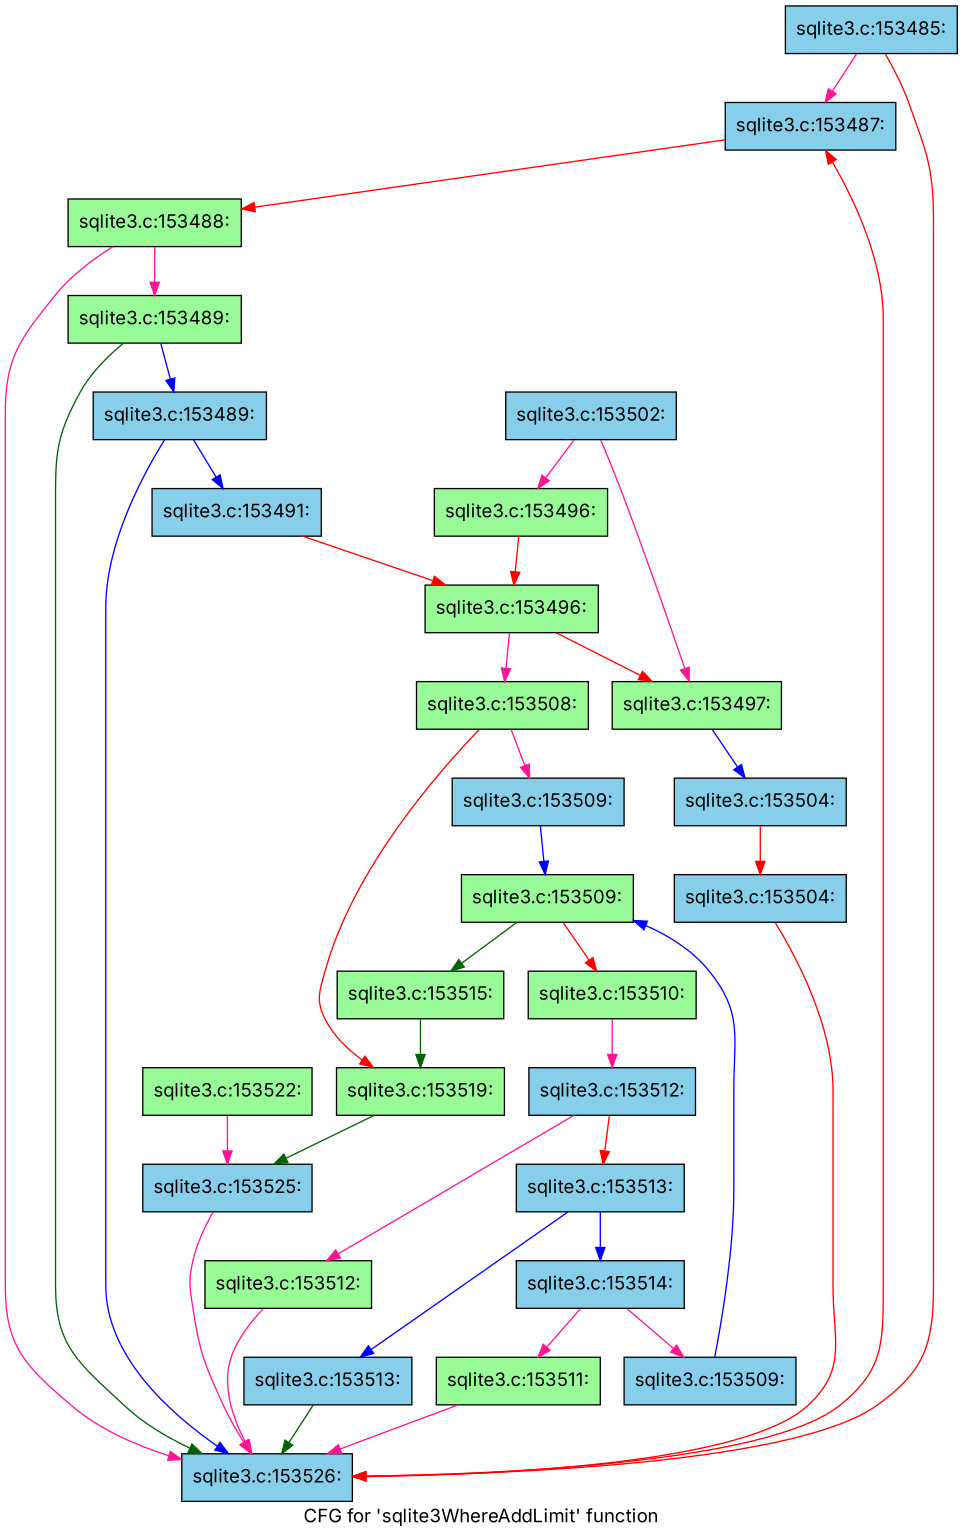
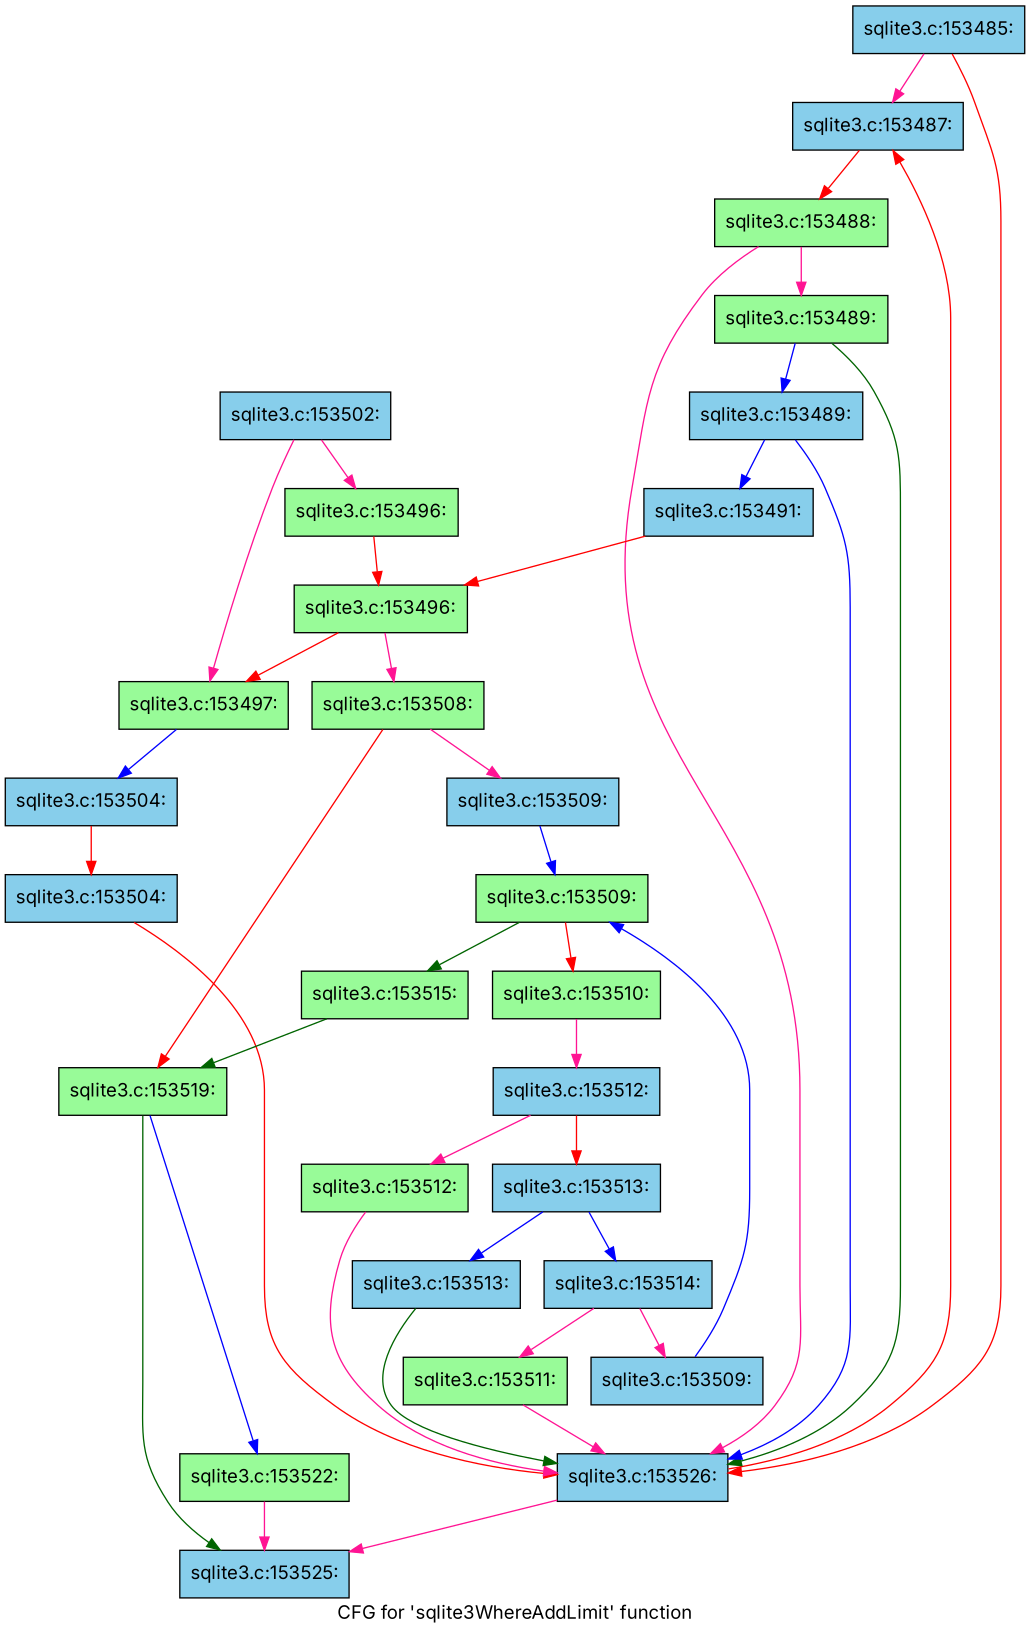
  digraph {
    fontname=Inter
    label="CFG for 'sqlite3WhereAddLimit' function"
    node [fillcolor=skyblue fontname=Inter shape=record style=filled]
    edge [color=deeppink fontname=Inter]
    n1 [label="{sqlite3.c:153485:}"]
    n2 [label="{sqlite3.c:153487:}"]
    n3 [label="{sqlite3.c:153526:}"]
    n4 [fillcolor=palegreen label="{sqlite3.c:153488:}"]
    n5 [fillcolor=palegreen label="{sqlite3.c:153489:}"]
    n6 [label="{sqlite3.c:153489:}"]
    n7 [label="{sqlite3.c:153491:}"]
    n8 [fillcolor=palegreen label="{sqlite3.c:153496:}"]
    n9 [fillcolor=palegreen label="{sqlite3.c:153497:}"]
    n10 [fillcolor=palegreen label="{sqlite3.c:153508:}"]
    n11 [label="{sqlite3.c:153504:}"]
    n12 [label="{sqlite3.c:153509:}"]
    n13 [fillcolor=palegreen label="{sqlite3.c:153519:}"]
    n14 [label="{sqlite3.c:153502:}"]
    n15 [fillcolor=palegreen label="{sqlite3.c:153496:}"]
    n16 [label="{sqlite3.c:153504:}"]
    n17 [fillcolor=palegreen label="{sqlite3.c:153509:}"]
    n18 [fillcolor=palegreen label="{sqlite3.c:153522:}"]
    n19 [label="{sqlite3.c:153525:}"]
    n20 [fillcolor=palegreen label="{sqlite3.c:153510:}"]
    n21 [fillcolor=palegreen label="{sqlite3.c:153515:}"]
    n22 [label="{sqlite3.c:153512:}"]
    n23 [fillcolor=palegreen label="{sqlite3.c:153511:}"]
    n24 [fillcolor=palegreen label="{sqlite3.c:153512:}"]
    n25 [label="{sqlite3.c:153513:}"]
    n26 [label="{sqlite3.c:153513:}"]
    n27 [label="{sqlite3.c:153514:}"]
    n28 [label="{sqlite3.c:153509:}"]
    n1 -> n2
    n1 -> n3 [color=red]
    n2 -> n4 [color=red]
    n3 -> n2 [color=red]
    n4 -> n3
    n4 -> n5
    n5 -> n3 [color=darkgreen]
    n5 -> n6 [color=blue]
    n6 -> n3 [color=blue]
    n6 -> n7 [color=blue]
    n7 -> n8 [color=red]
    n8 -> n9 [color=red]
    n8 -> n10
    n9 -> n11 [color=blue]
    n10 -> n12
    n10 -> n13 [color=red]
    n11 -> n16 [color=red]
    n12 -> n17 [color=blue]
+   n13 -> n18 [color=blue]
    n13 -> n19 [color=darkgreen]
    n14 -> n9
    n14 -> n15
    n15 -> n8 [color=red]
    n16 -> n3 [color=red]
    n17 -> n20 [color=red]
    n17 -> n21 [color=darkgreen]
    n18 -> n19
-   n19 -> n3
+   n3 -> n19
    n20 -> n22
    n21 -> n13 [color=darkgreen]
    n22 -> n24
    n22 -> n25 [color=red]
    n23 -> n3
    n24 -> n3
    n25 -> n26 [color=blue]
    n25 -> n27 [color=blue]
    n26 -> n3 [color=darkgreen]
    n27 -> n23
    n27 -> n28
    n28 -> n17 [color=blue]
  }
